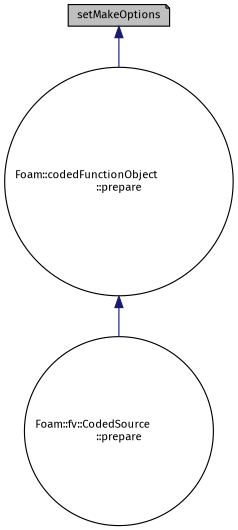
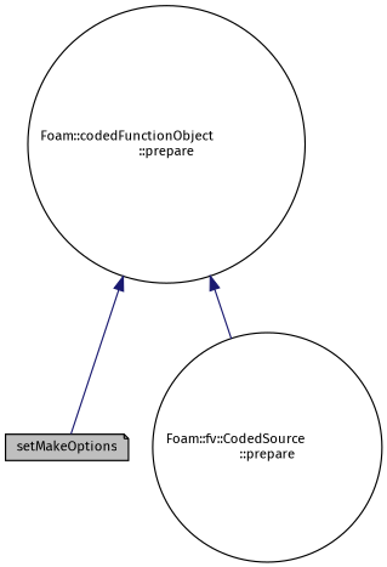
  digraph {
    fontname="Fira Sans"
    rankdir=TB
    node [color=black fontname="Fira Sans" fontsize=10 shape=circle]
    edge [color=midnightblue dir=back fontname="Fira Sans" fontsize=10 labelfontname=Helvetica labelfontsize=10 style=solid]
    n1 [fillcolor=grey75 fontcolor=black height=0.2 label=setMakeOptions shape=note style=filled width=0.4]
    n2 [height=0.2 label="Foam::codedFunctionObject\l::prepare" width=0.4]
    n3 [height=0.2 label="Foam::fv::CodedSource\l::prepare" width=0.4]
-   n1 -> n2
+   n2 -> n1
    n2 -> n3
  }
